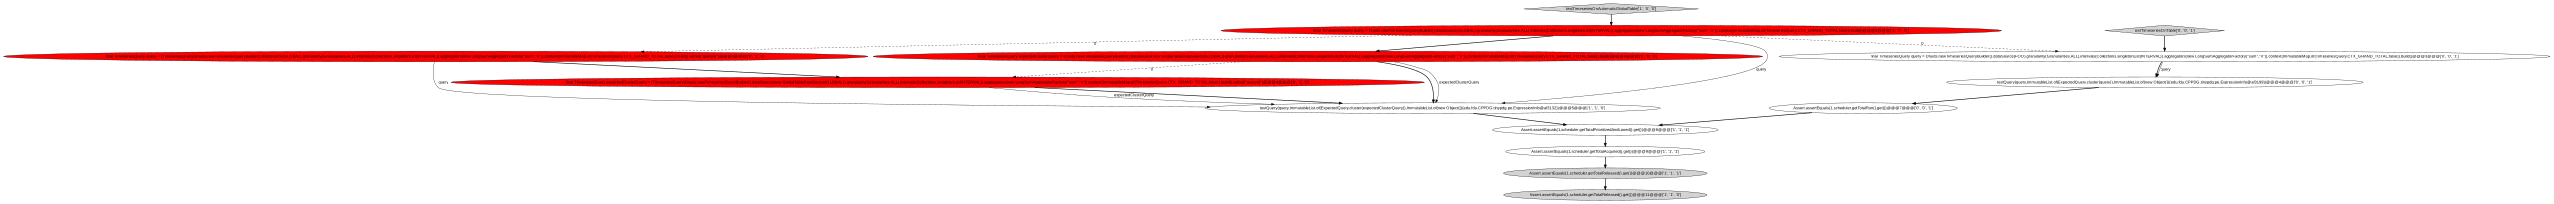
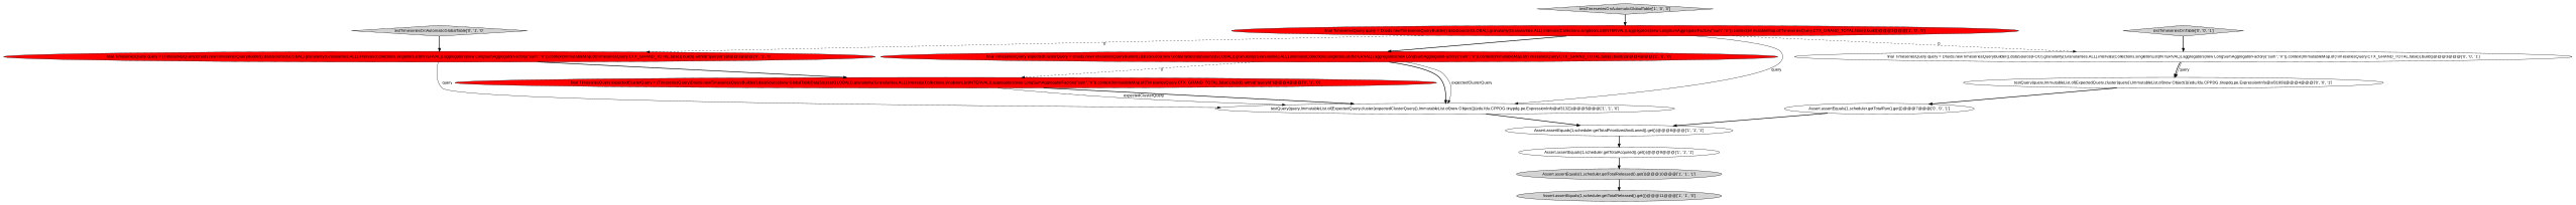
  digraph {
    fontname="Liberation Sans"
    node [fillcolor=white shape=ellipse style=filled fontname="Liberation Sans"]
    edge [style=bold fontname="Liberation Sans"]
    n1 [label="testQuery(query,ImmutableList.of(ExpectedQuery.cluster(expectedClusterQuery)),ImmutableList.of(new Object((((edu.fdu.CPPDG.tinypdg.pe.ExpressionInfo@af3132))@@@5@@@['1', '1', '0']"]
    n2 [label="Assert.assertEquals(1,scheduler.getTotalPrioritizedAndLaned().get())@@@8@@@['1', '1', '1']"]
    n3 [label="Assert.assertEquals(1,scheduler.getTotalAcquired().get())@@@9@@@['1', '1', '1']"]
    n4 [fillcolor=lightgray label="Assert.assertEquals(1,scheduler.getTotalReleased().get())@@@10@@@['1', '1', '1']"]
    n5 [fillcolor=lightgray label="testTimeseriesOnAutomaticGlobalTable['1', '0', '0']" shape=diamond]
    n6 [fillcolor=red label="final TimeseriesQuery query = Druids.newTimeseriesQueryBuilder().dataSource(GLOBAL).granularity(Granularities.ALL).intervals(Collections.singletonList(INTERVAL)).aggregators(new LongSumAggregatorFactory(\"sum\",\"n\")).context(ImmutableMap.of(TimeseriesQuery.CTX_GRAND_TOTAL,false)).build()@@@3@@@['1', '0', '0']"]
    n7 [label="Assert.assertEquals(1,scheduler.getTotalRun().get())@@@7@@@['0', '0', '1']"]
    n8 [fillcolor=red label="final TimeseriesQuery query = (TimeseriesQuery)Druids.newTimeseriesQueryBuilder().dataSource(GLOBAL).granularity(Granularities.ALL).intervals(Collections.singletonList(INTERVAL)).aggregators(new LongSumAggregatorFactory(\"sum\",\"n\")).context(ImmutableMap.of(TimeseriesQuery.CTX_GRAND_TOTAL,false)).build().withId(\"queryId\")@@@3@@@['0', '1', '0']"]
    n9 [fillcolor=red label="final TimeseriesQuery expectedClusterQuery = (TimeseriesQuery)Druids.newTimeseriesQueryBuilder().dataSource(new GlobalTableDataSource(GLOBAL)).granularity(Granularities.ALL).intervals(Collections.singletonList(INTERVAL)).aggregators(new LongSumAggregatorFactory(\"sum\",\"n\")).context(ImmutableMap.of(TimeseriesQuery.CTX_GRAND_TOTAL,false)).build().withId(\"queryId\")@@@4@@@['0', '1', '0']"]
    n10 [fillcolor=lightgray label="Assert.assertEquals(1,scheduler.getTotalReleased().get())@@@11@@@['1', '1', '0']"]
    n11 [label="testQuery(query,ImmutableList.of(ExpectedQuery.cluster(query)),ImmutableList.of(new Object((((edu.fdu.CPPDG.tinypdg.pe.ExpressionInfo@af3199))@@@4@@@['0', '0', '1']"]
    n12 [fillcolor=red label="final TimeseriesQuery expectedClusterQuery = Druids.newTimeseriesQueryBuilder().dataSource(new GlobalTableDataSource(GLOBAL)).granularity(Granularities.ALL).intervals(Collections.singletonList(INTERVAL)).aggregators(new LongSumAggregatorFactory(\"sum\",\"n\")).context(ImmutableMap.of(TimeseriesQuery.CTX_GRAND_TOTAL,false)).build()@@@4@@@['1', '0', '0']"]
    n13 [label="final TimeseriesQuery query = Druids.newTimeseriesQueryBuilder().dataSource(FOO).granularity(Granularities.ALL).intervals(Collections.singletonList(INTERVAL)).aggregators(new LongSumAggregatorFactory(\"sum\",\"n\")).context(ImmutableMap.of(TimeseriesQuery.CTX_GRAND_TOTAL,false)).build()@@@3@@@['0', '0', '1']"]
    n14 [fillcolor=lightgray label="testTimeseriesOnTable['0', '0', '1']" shape=diamond]
+   n15 [fillcolor=lightgray label="testTimeseriesOnAutomaticGlobalTable['0', '1', '0']" shape=diamond]
    n1 -> n2
    n2 -> n3
    n3 -> n4
    n4 -> n10
    n5 -> n6
    n6 -> n1 [label=query style=solid]
    n6 -> n8 [label=0 style=dashed]
    n6 -> n12
    n6 -> n13 [label=0 style=dashed]
    n7 -> n2
    n8 -> n1 [label=query style=solid]
    n8 -> n9
    n9 -> n1
    n9 -> n1 [label=expectedClusterQuery style=solid]
    n11 -> n7
    n12 -> n1
    n12 -> n1 [label=expectedClusterQuery style=solid]
    n12 -> n9 [label=0 style=dashed]
    n13 -> n11
    n13 -> n11 [label=query style=solid]
    n14 -> n13
+   n15 -> n8
  }
